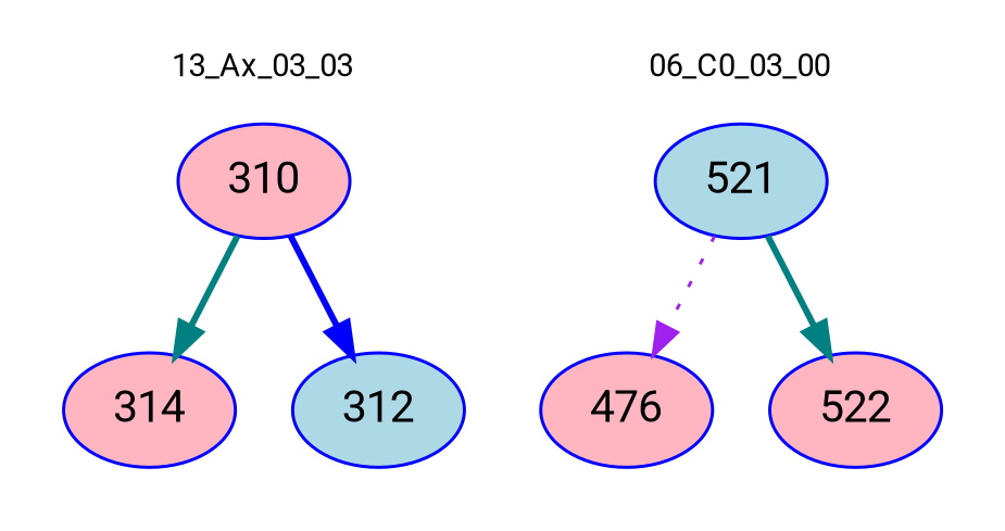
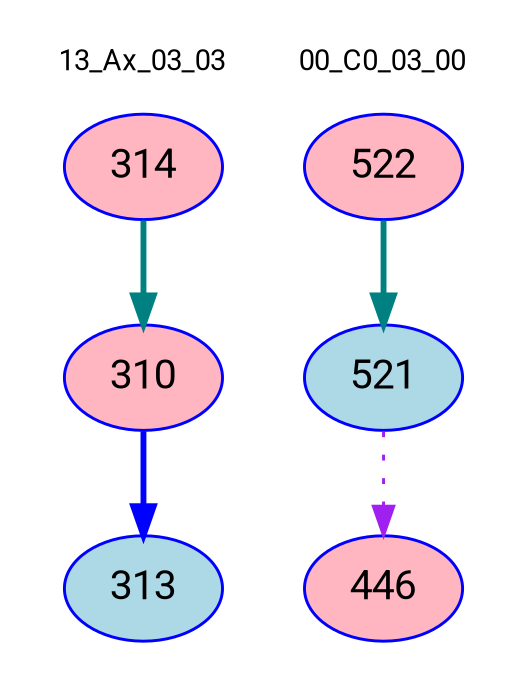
  digraph {
    fontname=Roboto
    node [color=blue fillcolor=lightpink fontname=Roboto style=filled]
    edge [color=teal fontname=Roboto style=bold]
    n1 [label=314]
    n2 [label=310]
-   n3 [fillcolor=lightblue label=312]
+   n3 [fillcolor=lightblue label=313]
    n4 [fillcolor=lightblue label=521]
-   n5 [label=476]
+   n5 [label=446]
    n6 [label=522]
    subgraph cluster_1 {
      color=white
      fontsize=10
      label="13_Ax_03_03"
      n1
      n2
      n3
    }
    subgraph cluster_2 {
      color=white
      fontsize=10
-     label="06_C0_03_00"
+     label="00_C0_03_00"
      n4
      n5
      n6
    }
-   n2 -> n1
+   n1 -> n2
    n2 -> n3 [color=blue]
    n4 -> n5 [color=purple style=dotted]
-   n4 -> n6
+   n6 -> n4
  }
